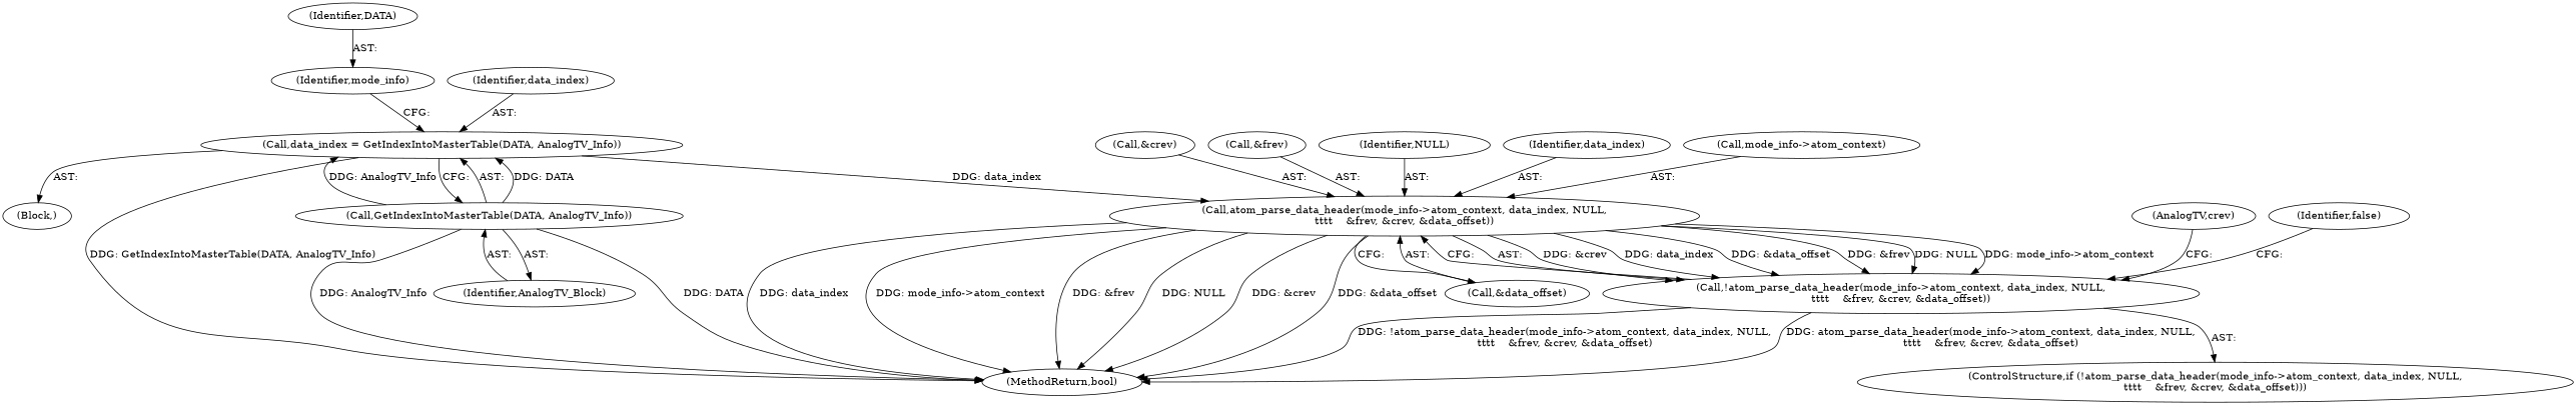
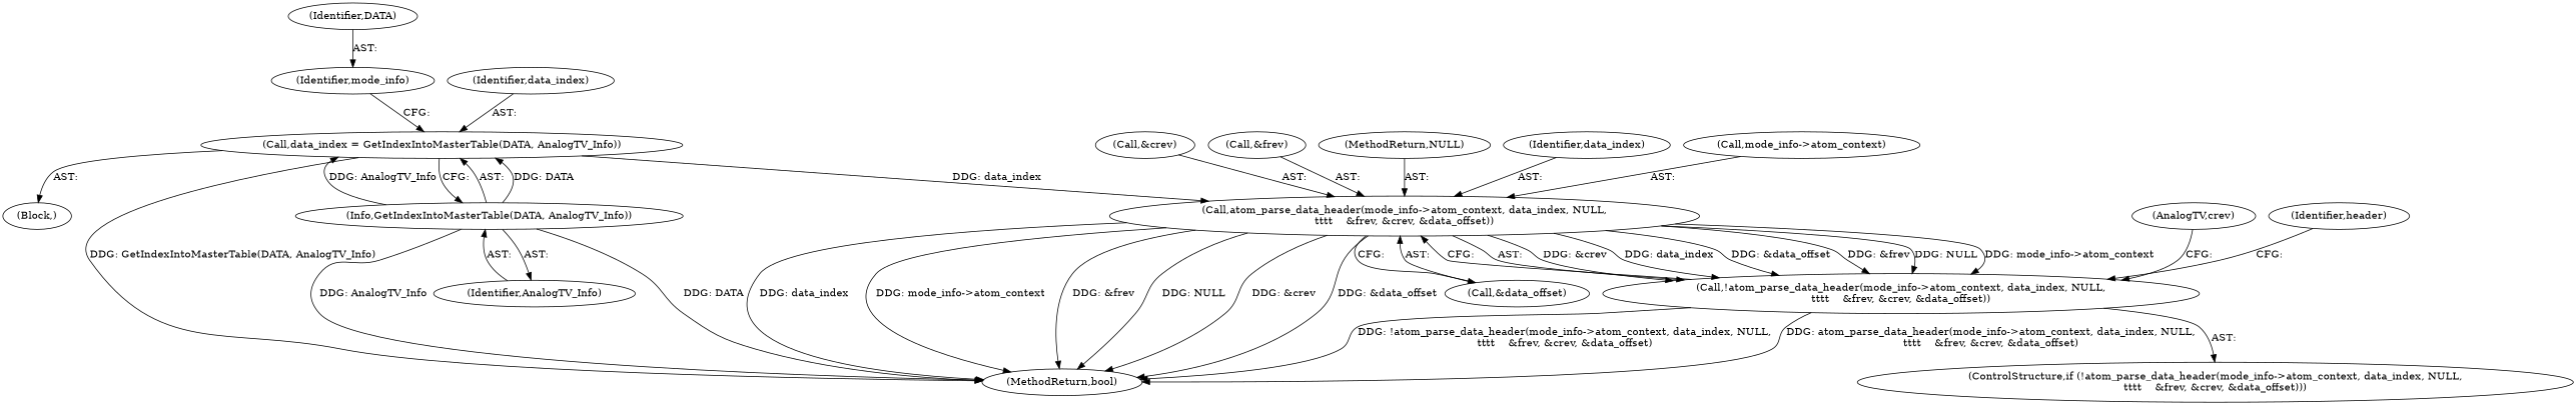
  digraph {
    fontname="DejaVu Serif"
    node [fontname="DejaVu Serif"]
    edge [fontname="DejaVu Serif"]
    n1 [label="(Call,atom_parse_data_header(mode_info->atom_context, data_index, NULL,\n\t\t\t\t    &frev, &crev, &data_offset))"]
    n2 [label="(Call,!atom_parse_data_header(mode_info->atom_context, data_index, NULL,\n\t\t\t\t    &frev, &crev, &data_offset))"]
    n3 [label="(MethodReturn,bool)"]
    n4 [label="(Call,&data_offset)"]
    n5 [label="(ControlStructure,if (!atom_parse_data_header(mode_info->atom_context, data_index, NULL,\n\t\t\t\t    &frev, &crev, &data_offset)))"]
    n6 [label="(Call,data_index = GetIndexIntoMasterTable(DATA, AnalogTV_Info))"]
-   n7 [label="(Call,GetIndexIntoMasterTable(DATA, AnalogTV_Info))"]
+   n7 [label="(Info,GetIndexIntoMasterTable(DATA, AnalogTV_Info))"]
    n8 [label="(Block,)"]
-   n9 [label="(Identifier,AnalogTV_Block)"]
+   n9 [label="(Identifier,AnalogTV_Info)"]
    n10 [label="(Call,&crev)"]
    n11 [label="(Identifier,DATA)"]
    n12 [label="(Identifier,mode_info)"]
    n13 [label="(Call,&frev)"]
    n14 [label="(AnalogTV,crev)"]
-   n15 [label="(Identifier,NULL)"]
+   n15 [label="(MethodReturn,NULL)"]
    n16 [label="(Identifier,data_index)"]
    n17 [label="(Identifier,data_index)"]
-   n18 [label="(Identifier,false)"]
+   n18 [label="(Identifier,header)"]
    n19 [label="(Call,mode_info->atom_context)"]
    n1 -> n2 [label="AST: "]
    n1 -> n2 [label="DDG: &crev"]
    n1 -> n2 [label="DDG: data_index"]
    n1 -> n2 [label="DDG: &data_offset"]
    n1 -> n2 [label="DDG: &frev"]
    n1 -> n2 [label="DDG: NULL"]
    n1 -> n2 [label="DDG: mode_info->atom_context"]
    n1 -> n3 [label="DDG: data_index"]
    n1 -> n3 [label="DDG: mode_info->atom_context"]
    n1 -> n3 [label="DDG: &frev"]
    n1 -> n3 [label="DDG: NULL"]
    n1 -> n3 [label="DDG: &crev"]
    n1 -> n3 [label="DDG: &data_offset"]
    n1 -> n4 [label="CFG: "]
    n2 -> n1 [label="CFG: "]
    n2 -> n3 [label="DDG: !atom_parse_data_header(mode_info->atom_context, data_index, NULL,\n\t\t\t\t    &frev, &crev, &data_offset)"]
    n2 -> n3 [label="DDG: atom_parse_data_header(mode_info->atom_context, data_index, NULL,\n\t\t\t\t    &frev, &crev, &data_offset)"]
    n2 -> n5 [label="AST: "]
    n4 -> n1 [label="AST: "]
    n6 -> n1 [label="DDG: data_index"]
    n6 -> n3 [label="DDG: GetIndexIntoMasterTable(DATA, AnalogTV_Info)"]
    n6 -> n7 [label="CFG: "]
    n6 -> n8 [label="AST: "]
    n7 -> n3 [label="DDG: AnalogTV_Info"]
    n7 -> n3 [label="DDG: DATA"]
    n7 -> n6 [label="AST: "]
    n7 -> n6 [label="DDG: DATA"]
    n7 -> n6 [label="DDG: AnalogTV_Info"]
    n7 -> n9 [label="AST: "]
    n9 -> n7 [label="AST: "]
    n10 -> n1 [label="AST: "]
    n11 -> n12 [label="AST: "]
    n12 -> n6 [label="CFG: "]
    n13 -> n1 [label="AST: "]
    n14 -> n2 [label="CFG: "]
    n15 -> n1 [label="AST: "]
    n16 -> n6 [label="AST: "]
    n17 -> n1 [label="AST: "]
    n18 -> n2 [label="CFG: "]
    n19 -> n1 [label="AST: "]
  }
